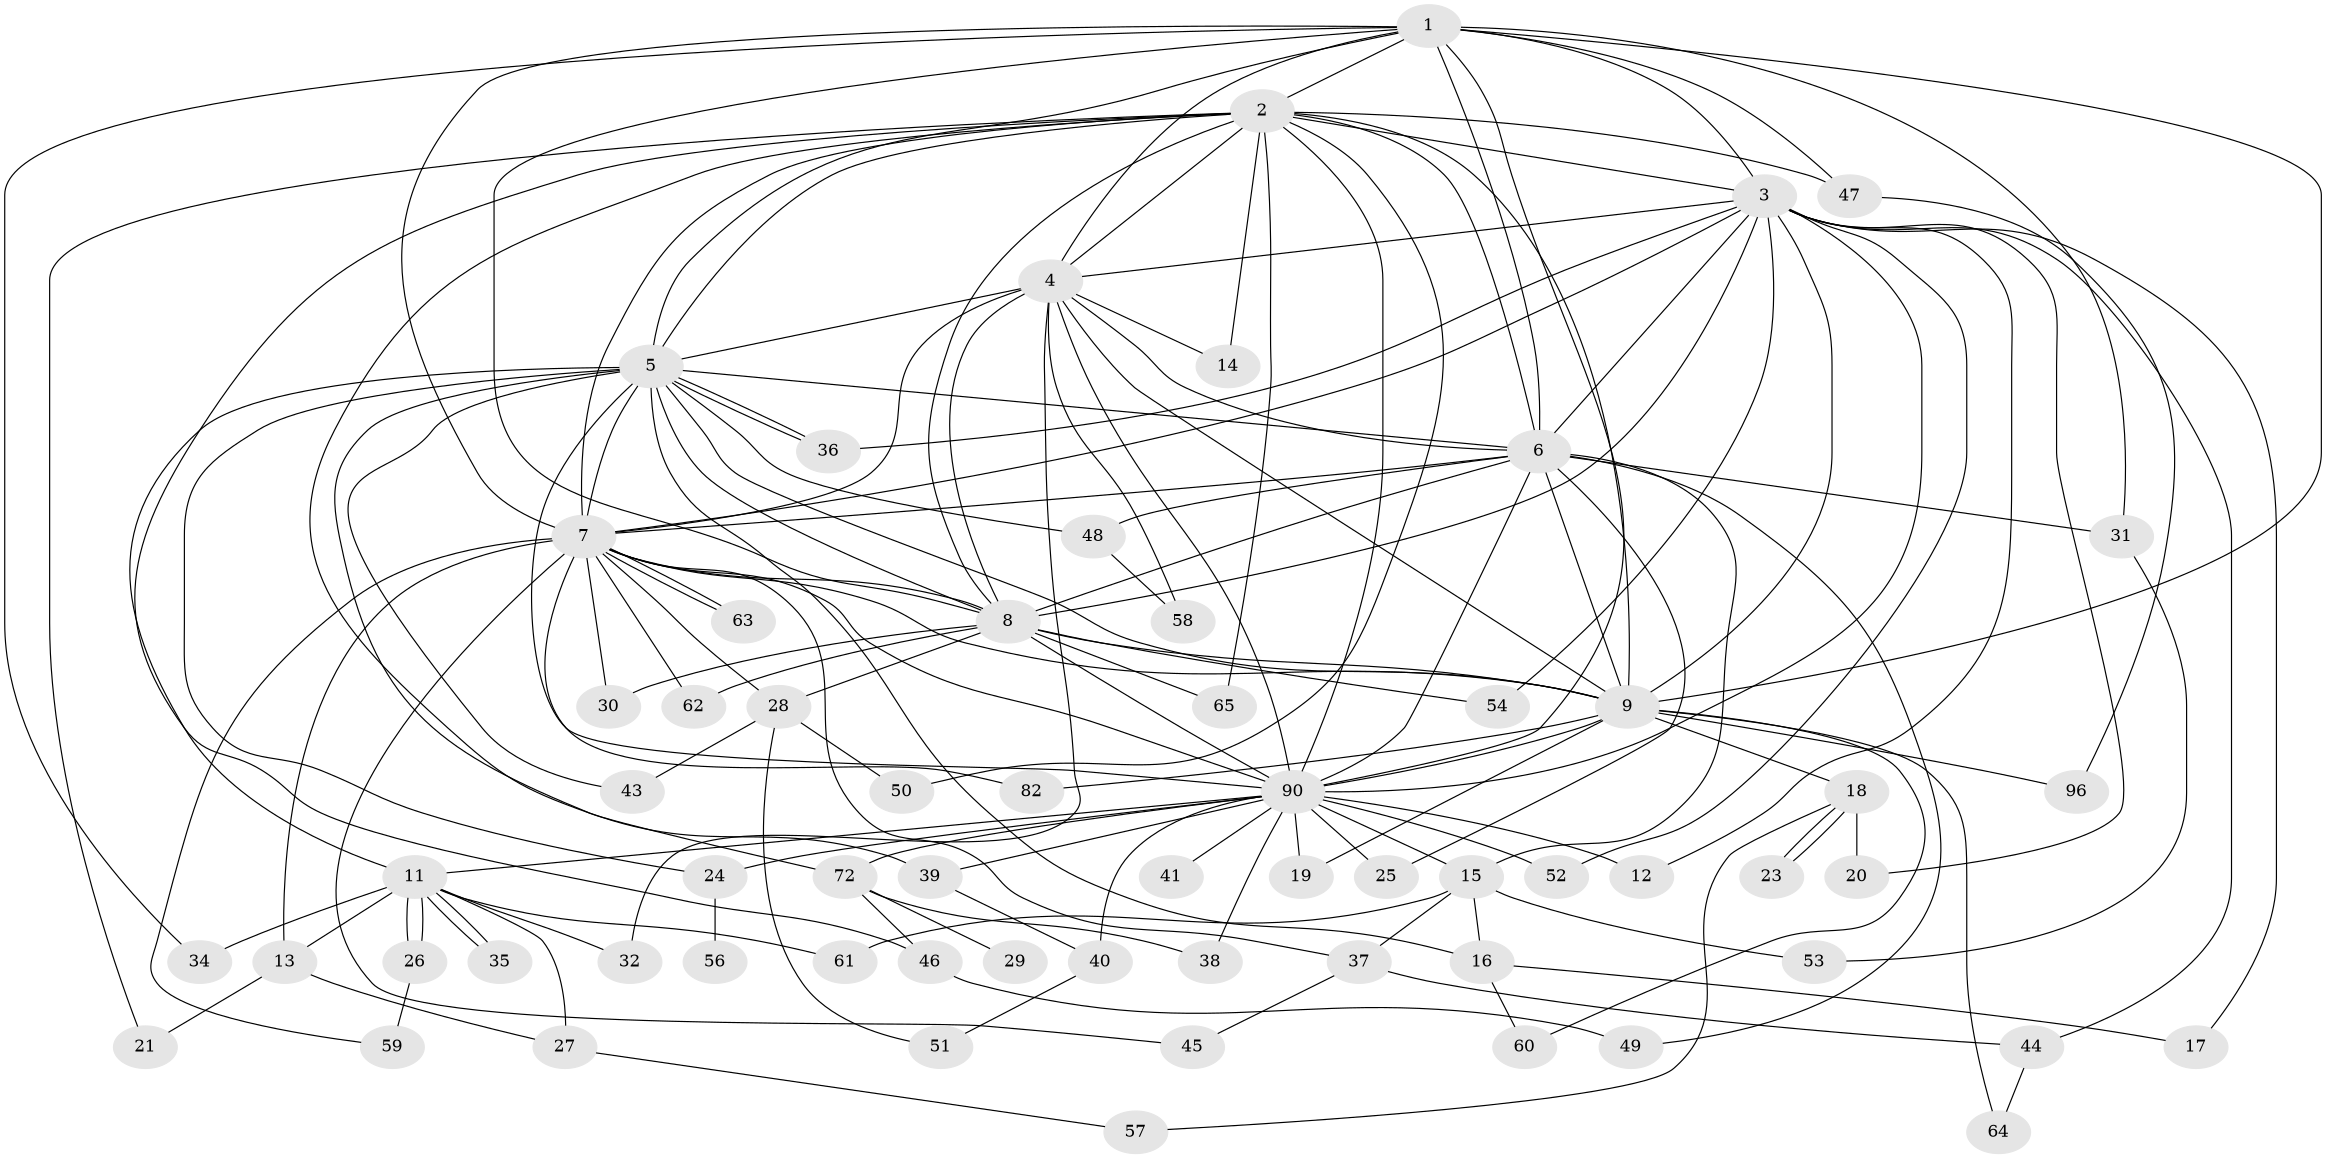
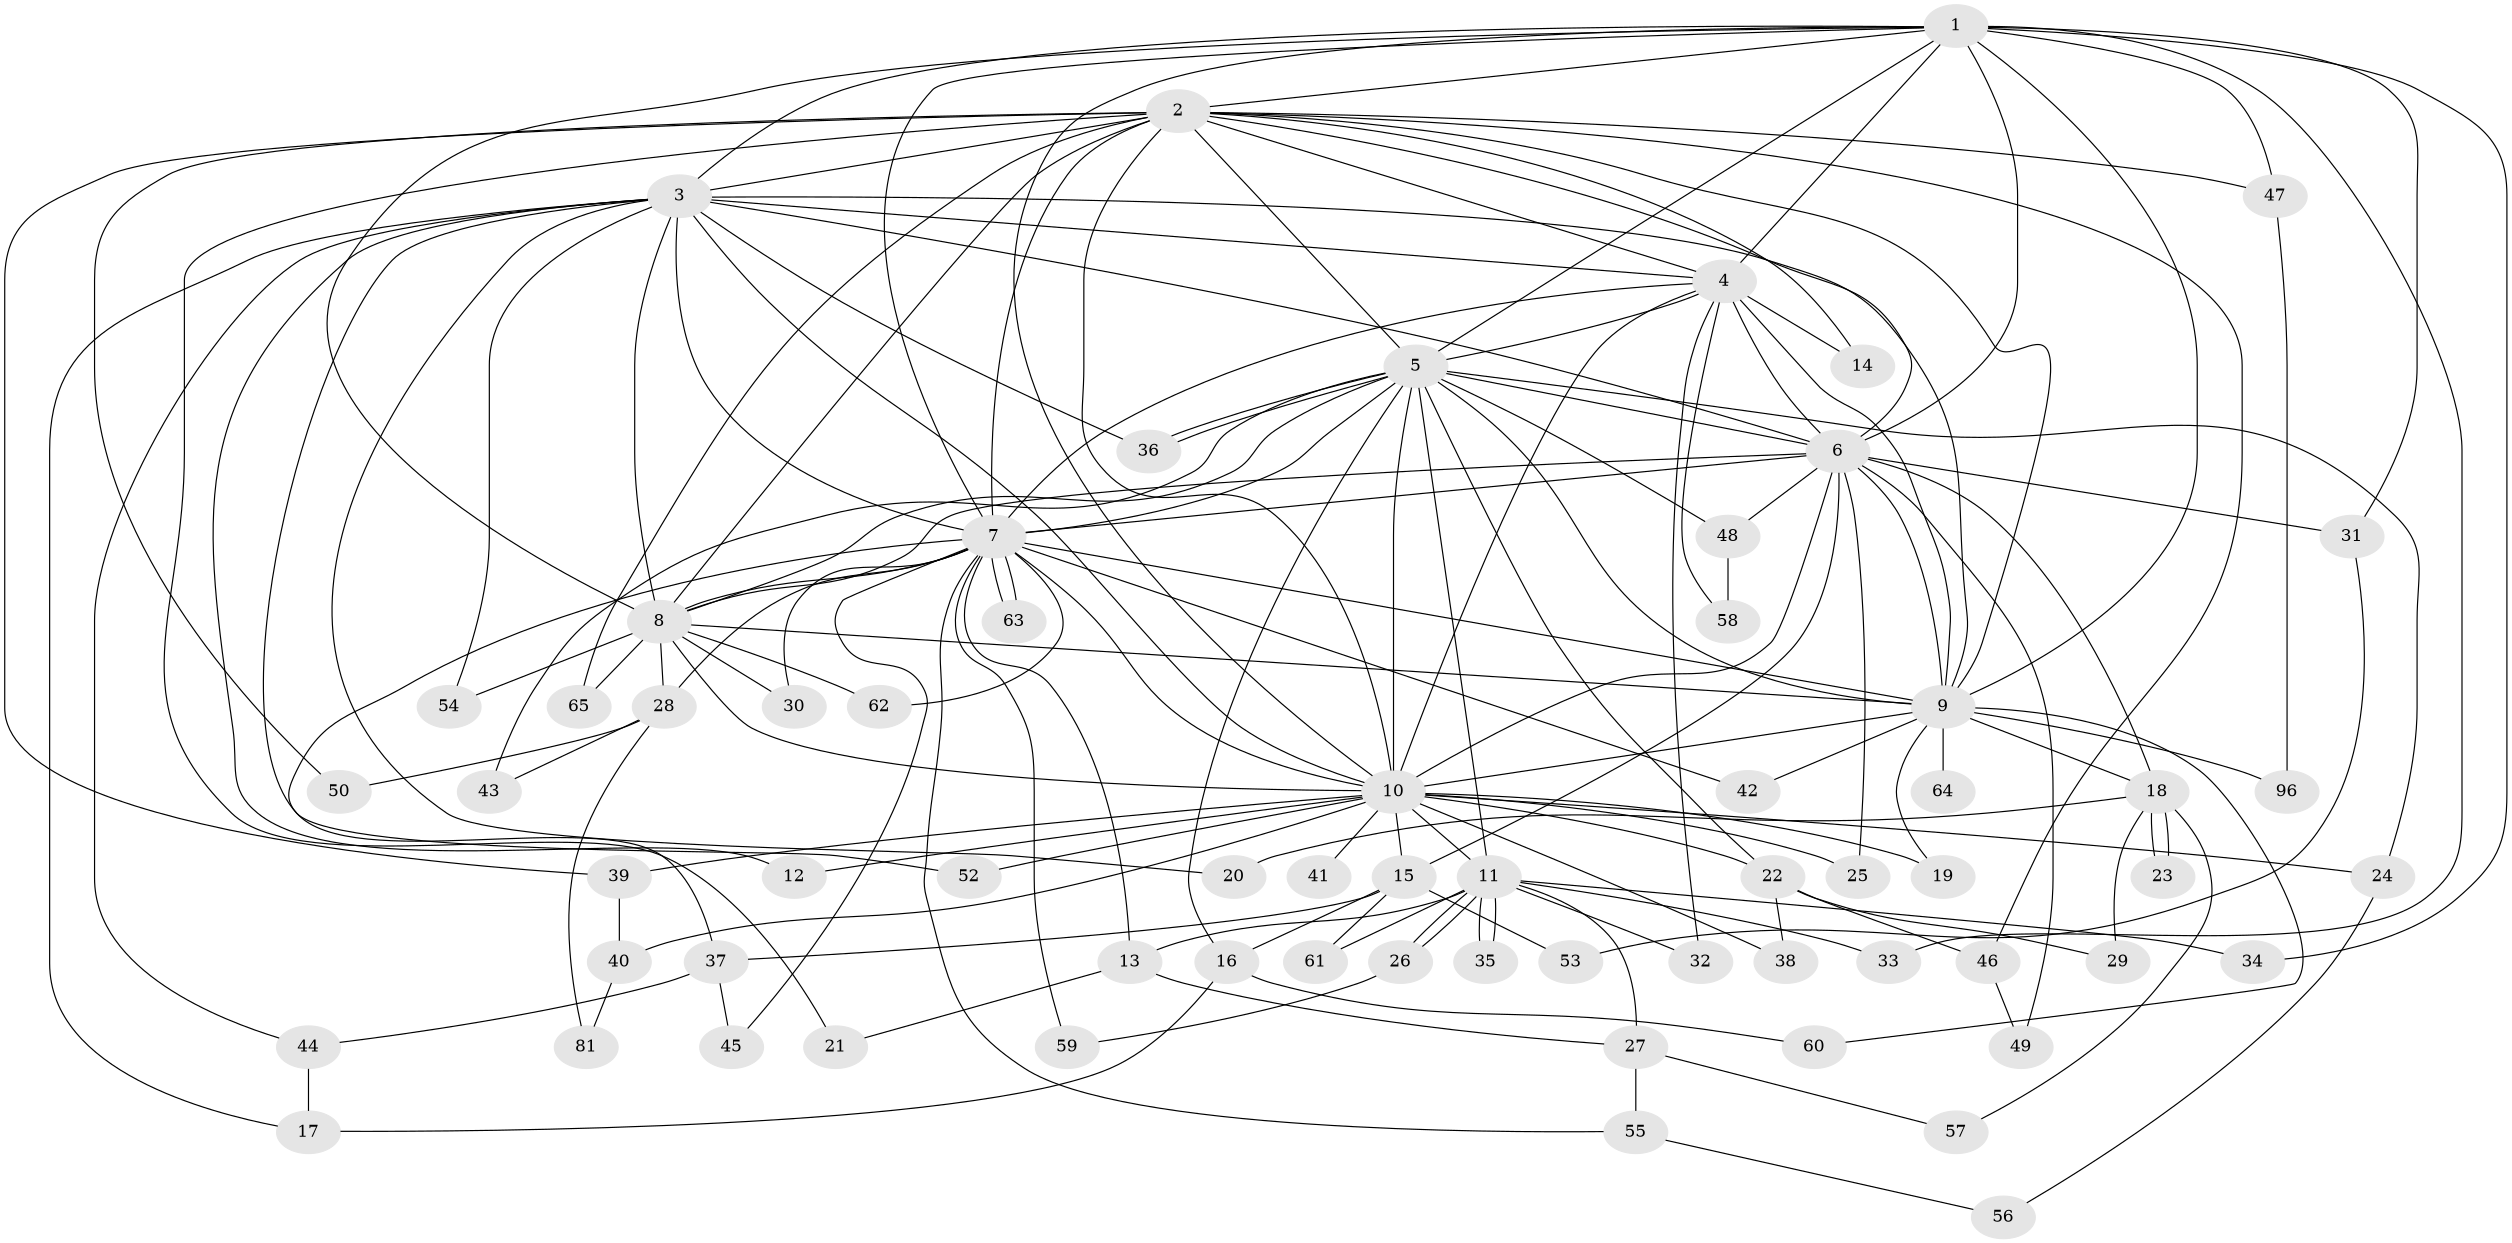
  graph {
    node [color=gray90 style=filled]
    1
    2
    3
    4
    5
    6
    7
    8
    9
-   10 [label=90]
+   10
    31
+   33
    34
    47
    14
    21
    39
    46
    50
    65
    12
    17
    20
    44
    52
    54
    36
    32
    58
    11
    16
-   22 [label=72]
+   22
    24
    43
    48
    15
    18
    25
    49
    13
    28
    30
    37
-   42 [label=82]
+   42
    45
+   55
    59
    62
    63
    19
    60
    64
    n53 [label=96]
    41
    38
    40
    53
    26
    27
    35
    61
    29
    56
    23
    57
-   51
+   51 [label=81]
    1 -- 2
    1 -- 3
    1 -- 4
    1 -- 5
    1 -- 6
    1 -- 7
    1 -- 8
    1 -- 9
    1 -- 10
    1 -- 31
+   1 -- 33
    1 -- 34
    1 -- 47
    2 -- 3
    2 -- 4
    2 -- 5
    2 -- 6
    2 -- 7
    2 -- 8
    2 -- 9
    2 -- 10
    2 -- 47
    2 -- 14
    2 -- 21
    2 -- 39
    2 -- 46
    2 -- 50
    2 -- 65
    3 -- 4
    3 -- 6
    3 -- 7
    3 -- 8
    3 -- 9
    3 -- 10
    3 -- 12
    3 -- 17
    3 -- 20
    3 -- 44
    3 -- 52
    3 -- 54
    3 -- 36
    4 -- 5
    4 -- 6
    4 -- 7
-   4 -- 8
    4 -- 9
    4 -- 10
    4 -- 14
    4 -- 32
    4 -- 58
    5 -- 6
    5 -- 7
    5 -- 8
    5 -- 9
    5 -- 10
    5 -- 36
    5 -- 36
    5 -- 11
    5 -- 16
    5 -- 22
    5 -- 24
    5 -- 43
    5 -- 48
    6 -- 7
    6 -- 8
    6 -- 9
    6 -- 10
    6 -- 31
    6 -- 48
    6 -- 15
+   6 -- 18
    6 -- 25
    6 -- 49
    7 -- 8
    7 -- 9
    7 -- 10
    7 -- 13
    7 -- 28
    7 -- 30
    7 -- 37
    7 -- 42
    7 -- 45
+   7 -- 55
    7 -- 59
    7 -- 62
    7 -- 63
    7 -- 63
    8 -- 9
    8 -- 10
    8 -- 65
    8 -- 54
    8 -- 28
    8 -- 30
    8 -- 62
    9 -- 10
    9 -- 18
    9 -- 42
    9 -- 19
    9 -- 60
    9 -- 64
    9 -- n53
    10 -- 39
    10 -- 12
    10 -- 52
    10 -- 11
    10 -- 22
    10 -- 24
    10 -- 15
    10 -- 25
    10 -- 19
    10 -- 41
    10 -- 38
    10 -- 40
    31 -- 53
    47 -- n53
    39 -- 40
    46 -- 49
-   44 -- 64
+   44 -- 17
+   11 -- 33
    11 -- 34
    11 -- 32
    11 -- 13
    11 -- 26
    11 -- 26
    11 -- 27
    11 -- 35
    11 -- 35
    11 -- 61
    16 -- 17
    16 -- 60
    22 -- 46
    22 -- 38
    22 -- 29
    24 -- 56
    48 -- 58
    15 -- 16
    15 -- 37
    15 -- 53
    15 -- 61
    18 -- 20
+   18 -- 29
    18 -- 23
    18 -- 23
    18 -- 57
    13 -- 21
    13 -- 27
    28 -- 50
    28 -- 43
    28 -- 51
    37 -- 44
    37 -- 45
+   55 -- 56
    40 -- 51
    26 -- 59
+   27 -- 55
    27 -- 57
  }
